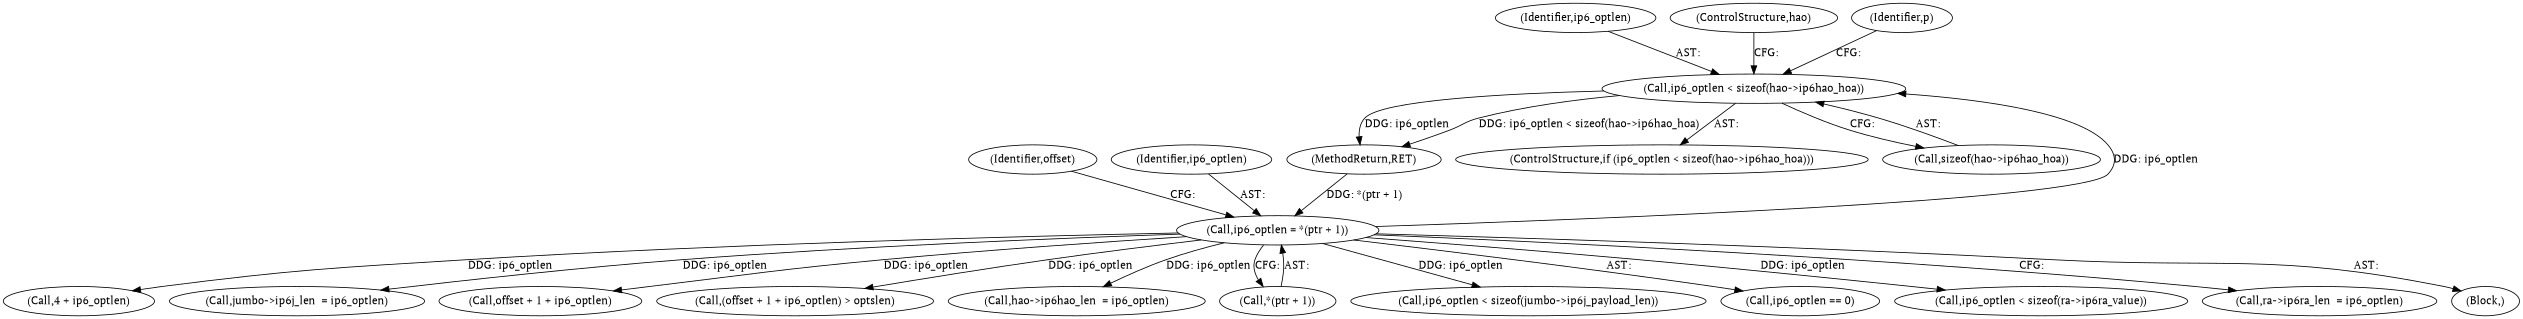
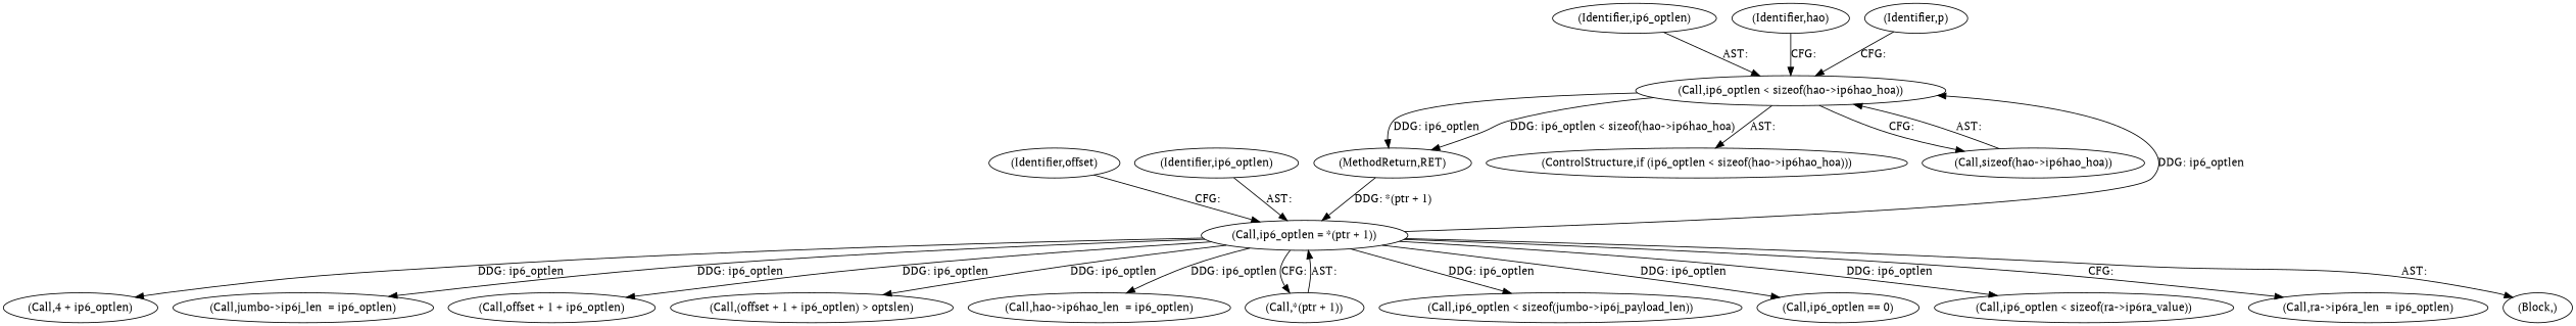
  digraph {
    fontname="PT Serif"
    node [fontname="PT Serif"]
    edge [fontname="PT Serif"]
    n1 [label="(Call,ip6_optlen < sizeof(hao->ip6hao_hoa))"]
    n2 [label="(MethodReturn,RET)"]
    n3 [label="(ControlStructure,if (ip6_optlen < sizeof(hao->ip6hao_hoa)))"]
    n4 [label="(Call,sizeof(hao->ip6hao_hoa))"]
    n5 [label="(Call,ip6_optlen = *(ptr + 1))"]
    n6 [label="(Call,4 + ip6_optlen)"]
    n7 [label="(Call,jumbo->ip6j_len  = ip6_optlen)"]
    n8 [label="(Call,offset + 1 + ip6_optlen)"]
    n9 [label="(Call,(offset + 1 + ip6_optlen) > optslen)"]
    n10 [label="(Call,hao->ip6hao_len  = ip6_optlen)"]
    n11 [label="(Call,*(ptr + 1))"]
    n12 [label="(Call,ip6_optlen < sizeof(jumbo->ip6j_payload_len))"]
    n13 [label="(Call,ip6_optlen == 0)"]
    n14 [label="(Call,ip6_optlen < sizeof(ra->ip6ra_value))"]
    n15 [label="(Call,ra->ip6ra_len  = ip6_optlen)"]
    n16 [label="(Block,)"]
    n17 [label="(Identifier,ip6_optlen)"]
    n18 [label="(Identifier,offset)"]
-   n19 [label="(ControlStructure,hao)"]
+   n19 [label="(Identifier,hao)"]
    n20 [label="(Identifier,ip6_optlen)"]
    n21 [label="(Identifier,p)"]
    n1 -> n2 [label="DDG: ip6_optlen"]
    n1 -> n2 [label="DDG: ip6_optlen < sizeof(hao->ip6hao_hoa)"]
    n1 -> n3 [label="AST: "]
    n1 -> n4 [label="CFG: "]
    n2 -> n5 [label="DDG: *(ptr + 1)"]
    n4 -> n1 [label="AST: "]
    n5 -> n1 [label="DDG: ip6_optlen"]
    n5 -> n6 [label="DDG: ip6_optlen"]
    n5 -> n7 [label="DDG: ip6_optlen"]
    n5 -> n8 [label="DDG: ip6_optlen"]
    n5 -> n9 [label="DDG: ip6_optlen"]
    n5 -> n10 [label="DDG: ip6_optlen"]
    n5 -> n11 [label="CFG: "]
    n5 -> n12 [label="DDG: ip6_optlen"]
-   n5 -> n13 [label="AST: "]
+   n5 -> n13 [label="DDG: ip6_optlen"]
    n5 -> n14 [label="DDG: ip6_optlen"]
    n5 -> n15 [label="CFG: "]
    n5 -> n16 [label="AST: "]
    n11 -> n5 [label="AST: "]
    n17 -> n1 [label="AST: "]
    n18 -> n5 [label="CFG: "]
    n19 -> n1 [label="CFG: "]
    n20 -> n5 [label="AST: "]
    n21 -> n1 [label="CFG: "]
  }
